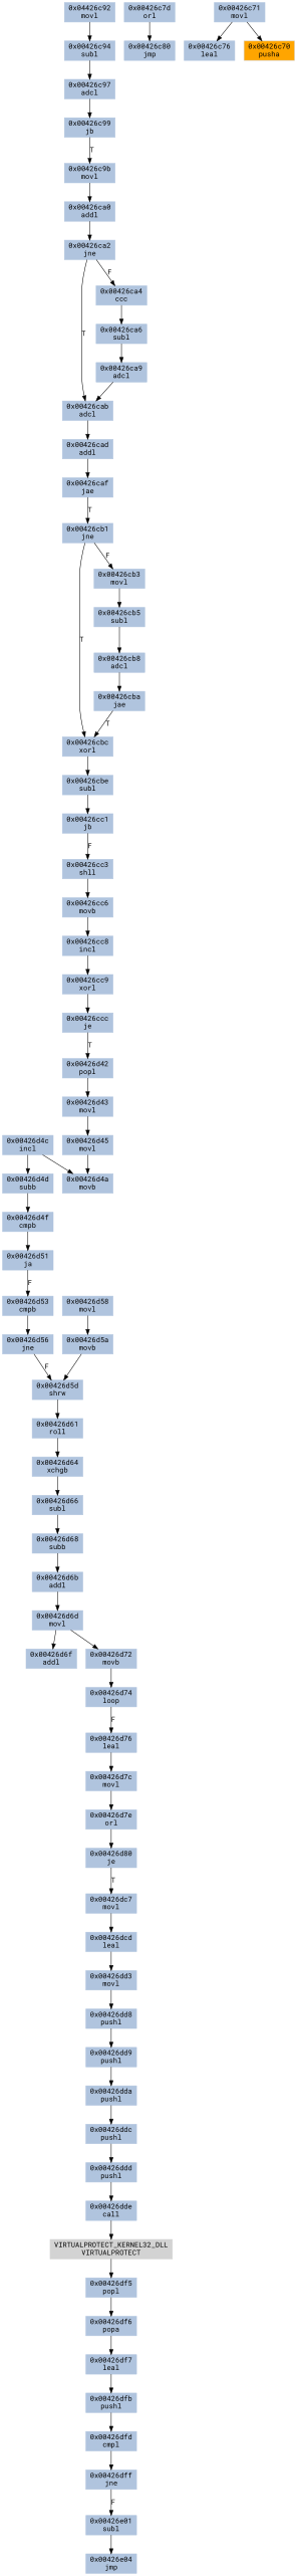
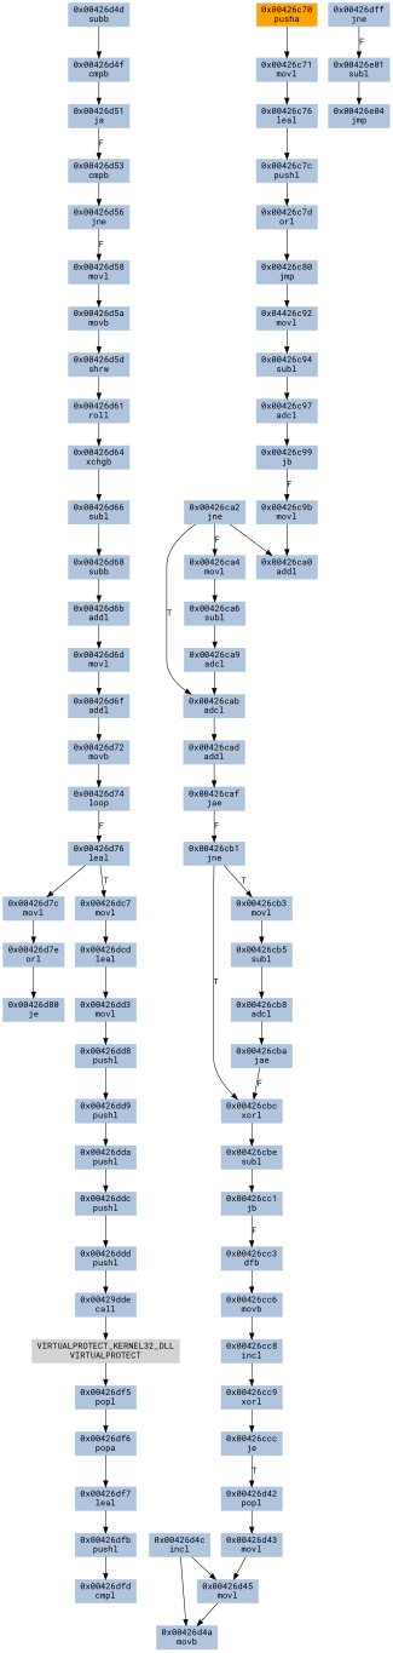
  strict digraph {
    fontname="Roboto Mono"
    node [color=lightsteelblue fillcolor=lightsteelblue fontname="Roboto Mono" shape=rectangle style=filled]
    edge [color="#000000" fontname="Roboto Mono"]
    n1 [label="0x00426d68\nsubb"]
    n2 [label="0x00426d6b\naddl"]
    n3 [label="0x00426d6d\nmovl"]
    n4 [label="0x00426d6f\naddl"]
    n5 [label="0x00426df6\npopa"]
    n6 [label="0x00426df7\nleal"]
    n7 [label="0x00426dfb\npushl"]
    n8 [label="0x00426dfd\ncmpl"]
    n9 [label="0x00426dda\npushl"]
    n10 [label="0x00426ddc\npushl"]
    n11 [label="0x00426ddd\npushl"]
-   n12 [label="0x00426dde\ncall"]
+   n12 [label="0x00429dde\ncall"]
    n13 [label="0x00426d42\npopl"]
    n14 [label="0x00426d43\nmovl"]
    n15 [label="0x00426d45\nmovl"]
    n16 [label="0x00426d4a\nmovb"]
    n17 [label="0x00426e01\nsubl"]
    n18 [label="0x00426e04\njmp"]
    n19 [label="0x00426cc6\nmovb"]
    n20 [label="0x00426cc8\nincl"]
    n21 [label="0x00426cc9\nxorl"]
    n22 [label="0x00426ccc\nje"]
    n23 [label="0x00426d4c\nincl"]
    n24 [label="0x00426d4d\nsubb"]
    n25 [label="0x00426c94\nsubl"]
    n26 [label="0x00426c97\nadcl"]
    n27 [label="0x00426c99\njb"]
    n28 [label="0x00426c9b\nmovl"]
    n29 [label="0x00426dff\njne"]
    n30 [label="0x00426dd8\npushl"]
    n31 [label="0x00426dd9\npushl"]
    n32 [label="0x00426d72\nmovb"]
    n33 [label="0x00426d7c\nmovl"]
    n34 [label="0x00426d7e\norl"]
    n35 [label="0x00426d80\nje"]
    n36 [label="0x00426dc7\nmovl"]
    n37 [label="0x00426d53\ncmpb"]
    n38 [label="0x00426d56\njne"]
    n39 [label="0x00426d58\nmovl"]
    n40 [label="0x00426d5a\nmovb"]
    n41 [label="0x00426d51\nja"]
    n42 [label="0x00426ca0\naddl"]
    n43 [label="0x00426ca2\njne"]
+   n44 [label="0x00426c7c\npushl"]
    n45 [label="0x00426c7d\norl"]
    n46 [label="0x00426c80\njmp"]
    n47 [label="0x04426c92\nmovl"]
    n48 [label="0x00426d76\nleal"]
    n49 [label="0x00426dcd\nleal"]
    n50 [label="0x00426d61\nroll"]
    n51 [label="0x00426d64\nxchgb"]
    n52 [label="0x00426d66\nsubl"]
    n53 [label="0x00426d74\nloop"]
    n54 [label="0x00426cba\njae"]
    n55 [label="0x00426cbc\nxorl"]
    n56 [label="0x00426cbe\nsubl"]
    n57 [label="0x00426cc1\njb"]
    n58 [label="0x00426d5d\nshrw"]
-   n59 [label="0x00426cc3\nshll"]
+   n59 [label="0x00426cc3\ndfb"]
    n60 [label="0x00426dd3\nmovl"]
    n61 [label="0x00426cb8\nadcl"]
    n62 [label="0x00426d4f\ncmpb"]
    n63 [label="0x00426df5\npopl"]
    n64 [label="0x00426cab\nadcl"]
-   n65 [label="0x00426ca4\nccc"]
+   n65 [label="0x00426ca4\nmovl"]
    n66 [label="0x00426cad\naddl"]
    n67 [label="0x00426ca6\nsubl"]
    n68 [label="0x00426caf\njae"]
    n69 [label="0x00426cb1\njne"]
    n70 [label="0x00426cb3\nmovl"]
    n71 [label="0x00426ca9\nadcl"]
    n72 [label="0x00426cb5\nsubl"]
    n73 [color=lightgrey fillcolor=lightgrey label="VIRTUALPROTECT_KERNEL32_DLL\nVIRTUALPROTECT"]
    n74 [label="0x00426c71\nmovl"]
    n75 [label="0x00426c76\nleal"]
    n76 [color=lightgrey fillcolor=orange label="0x00426c70\npusha"]
    n1 -> n2
    n2 -> n3
    n3 -> n4
-   n3 -> n32
+   n4 -> n32
    n5 -> n6
    n6 -> n7
    n7 -> n8
-   n8 -> n29
    n9 -> n10
    n10 -> n11
    n11 -> n12
    n12 -> n73
    n13 -> n14
    n14 -> n15
    n15 -> n16
    n17 -> n18
    n19 -> n20
    n20 -> n21
    n21 -> n22
    n22 -> n13 [label=T]
    n23 -> n16
-   n23 -> n24
+   n23 -> n15
    n24 -> n62
    n25 -> n26
    n26 -> n27
-   n27 -> n28 [label=T]
+   n27 -> n28 [label=F]
    n28 -> n42
    n29 -> n17 [label=F]
    n30 -> n31
    n31 -> n9
    n32 -> n53
    n33 -> n34
    n34 -> n35
-   n35 -> n36 [label=T]
+   n48 -> n36 [label=T]
    n36 -> n49
    n37 -> n38
-   n38 -> n58 [label=F]
+   n38 -> n39 [label=F]
    n39 -> n40
    n40 -> n58
    n41 -> n37 [label=F]
-   n42 -> n43
+   n43 -> n42
    n43 -> n64 [label=T]
    n43 -> n65 [label=F]
+   n44 -> n45
    n45 -> n46
+   n46 -> n47
    n47 -> n25
    n48 -> n33
    n49 -> n60
    n50 -> n51
    n51 -> n52
    n52 -> n1
    n53 -> n48 [label=F]
-   n54 -> n55 [label=T]
+   n54 -> n55 [label=F]
    n55 -> n56
    n56 -> n57
    n57 -> n59 [label=F]
    n58 -> n50
    n59 -> n19
    n60 -> n30
    n61 -> n54
    n62 -> n41
    n63 -> n5
    n64 -> n66
    n65 -> n67
    n66 -> n68
    n67 -> n71
-   n68 -> n69 [label=T]
+   n68 -> n69 [label=F]
    n69 -> n55 [label=T]
-   n69 -> n70 [label=F]
+   n69 -> n70 [label=T]
    n70 -> n72
    n71 -> n64
    n72 -> n61
    n73 -> n63
    n74 -> n75
-   n74 -> n76
+   n75 -> n44
+   n76 -> n74
  }
